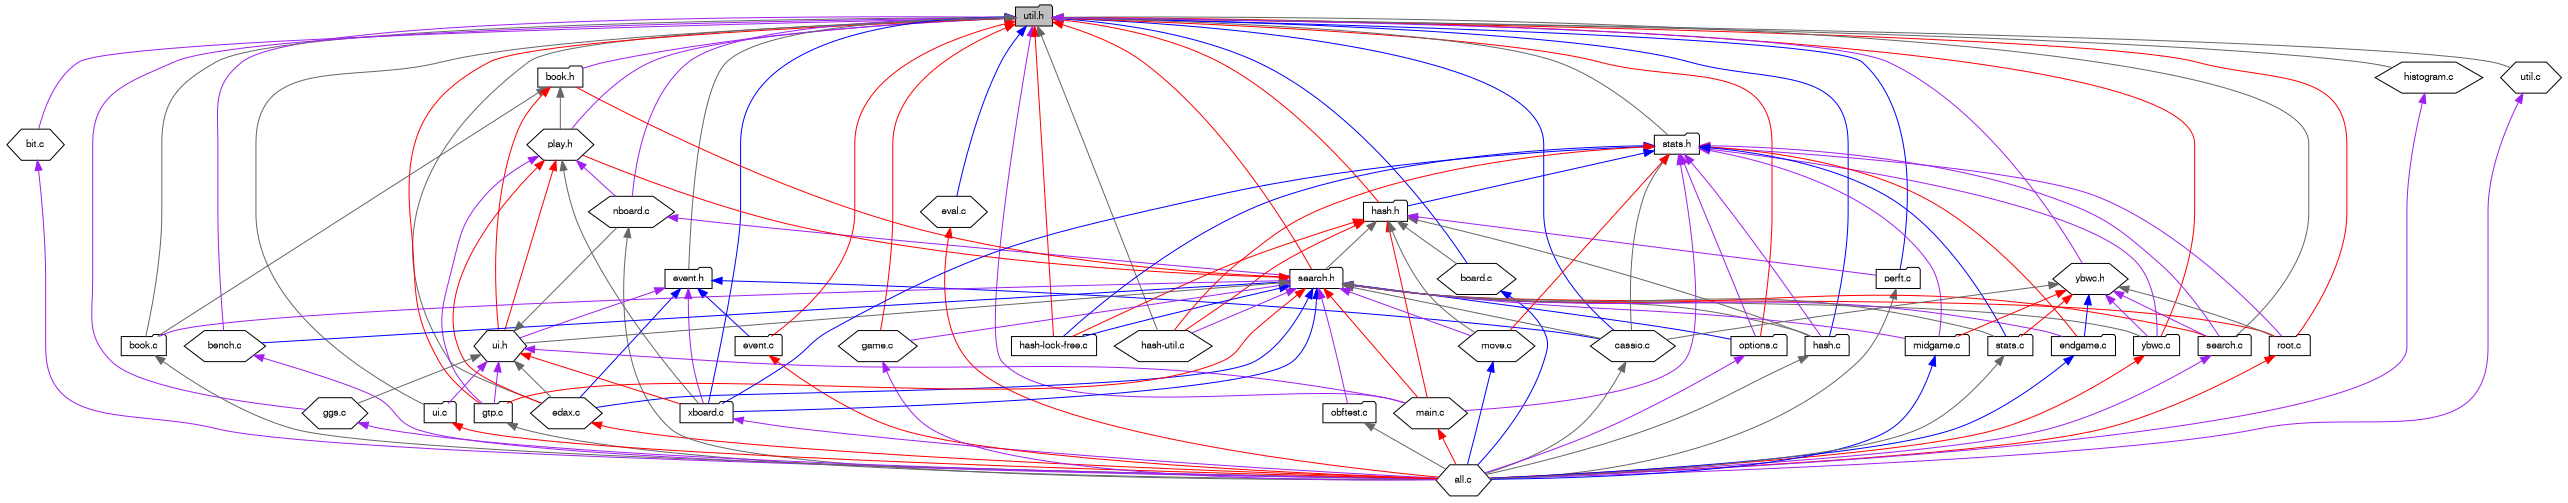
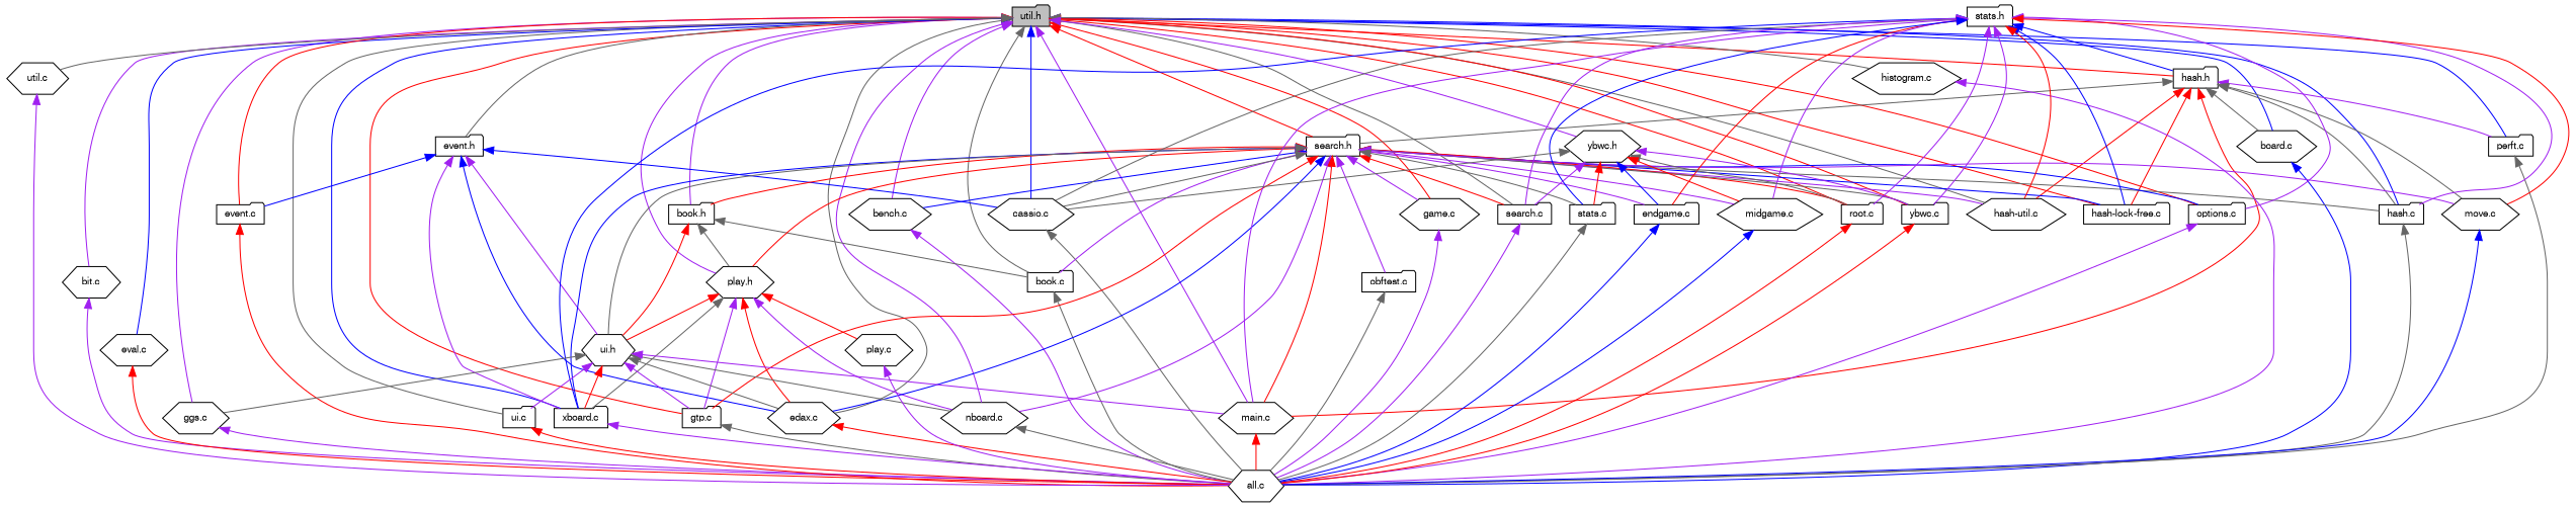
  digraph {
    node [color=black fontname=FreeSans fontsize=10 shape=folder]
    edge [color=purple dir=back fontname=FreeSans fontsize=10 labelfontname=FreeSans labelfontsize=10 style=solid]
    n1 [fillcolor=grey75 fontcolor=black height=0.2 label="util.h" style=filled width=0.4]
    n2 [height=0.2 label="bench.c" shape=hexagon width=0.4]
    n3 [height=0.2 label="bit.c" shape=hexagon width=0.4]
    n4 [height=0.2 label="board.c" shape=hexagon width=0.4]
    n5 [height=0.2 label="book.c" width=0.4]
    n6 [height=0.2 label="book.h" width=0.4]
    n7 [height=0.2 label="play.h" shape=hexagon width=0.4]
    n8 [height=0.2 label="edax.c" shape=hexagon width=0.4]
    n9 [height=0.2 label="gtp.c" width=0.4]
    n10 [height=0.2 label="nboard.c" shape=hexagon width=0.4]
    n11 [height=0.2 label="ggs.c" shape=hexagon width=0.4]
    n12 [height=0.2 label="main.c" shape=hexagon width=0.4]
    n13 [height=0.2 label="ui.c" width=0.4]
    n14 [height=0.2 label="xboard.c" width=0.4]
    n15 [height=0.2 label="cassio.c" shape=hexagon width=0.4]
    n16 [height=0.2 label="eval.c" shape=hexagon width=0.4]
    n17 [height=0.2 label="event.c" width=0.4]
    n18 [height=0.2 label="event.h" width=0.4]
    n19 [height=0.2 label="game.c" shape=hexagon width=0.4]
    n20 [height=0.2 label="hash-lock-free.c" width=0.4]
    n21 [height=0.2 label="hash-util.c" shape=hexagon width=0.4]
    n22 [height=0.2 label="hash.c" width=0.4]
    n23 [height=0.2 label="hash.h" width=0.4]
    n24 [height=0.2 label="perft.c" width=0.4]
    n25 [height=0.2 label="search.h" width=0.4]
    n26 [height=0.2 label="options.c" width=0.4]
    n27 [height=0.2 label="root.c" width=0.4]
    n28 [height=0.2 label="search.c" width=0.4]
    n29 [height=0.2 label="ybwc.c" width=0.4]
    n30 [height=0.2 label="histogram.c" shape=hexagon width=0.4]
    n31 [height=0.2 label="stats.h" width=0.4]
    n32 [height=0.2 label="util.c" shape=hexagon width=0.4]
    n33 [height=0.2 label="ybwc.h" shape=hexagon width=0.4]
    n34 [height=0.2 label="all.c" shape=hexagon width=0.4]
    n35 [height=0.2 label="ui.h" shape=hexagon width=0.4]
+   n36 [height=0.2 label="play.c" shape=hexagon width=0.4]
    n37 [height=0.2 label="move.c" shape=hexagon width=0.4]
    n38 [height=0.2 label="endgame.c" width=0.4]
-   n39 [height=0.2 label="midgame.c" width=0.4]
+   n39 [height=0.2 label="midgame.c" shape=hexagon width=0.4]
    n40 [height=0.2 label="obftest.c" width=0.4]
    n41 [height=0.2 label="stats.c" width=0.4]
    n1 -> n2
    n1 -> n3
    n1 -> n4 [color=blue]
    n1 -> n5 [color=gray40]
    n1 -> n6
    n1 -> n7
    n1 -> n8 [color=gray40]
    n1 -> n9 [color=red]
    n1 -> n10
    n1 -> n11
    n1 -> n12
    n1 -> n13 [color=gray40]
    n1 -> n14 [color=blue]
    n1 -> n15 [color=blue]
    n1 -> n16 [color=blue]
    n1 -> n17 [color=red]
    n1 -> n18 [color=gray40]
    n1 -> n19 [color=red]
    n1 -> n20 [color=red]
    n1 -> n21 [color=gray40]
    n1 -> n22 [color=blue]
    n1 -> n23 [color=red]
    n1 -> n24 [color=blue]
    n1 -> n25 [color=red]
    n1 -> n26 [color=red]
    n1 -> n27 [color=red]
    n1 -> n28 [color=gray40]
    n1 -> n29 [color=red]
    n1 -> n30 [color=gray40]
-   n1 -> n31 [color=gray40]
    n1 -> n32 [color=gray40]
    n1 -> n33
    n2 -> n34
    n3 -> n34
    n4 -> n34 [color=blue]
    n5 -> n34 [color=gray40]
    n6 -> n5 [color=gray40]
    n6 -> n7 [color=gray40]
    n6 -> n35 [color=red]
    n7 -> n8 [color=red]
    n7 -> n9
    n7 -> n10
    n7 -> n14 [color=gray40]
    n7 -> n35 [color=red]
+   n7 -> n36 [color=red]
    n8 -> n34 [color=red]
    n9 -> n34 [color=gray40]
    n10 -> n34 [color=gray40]
    n11 -> n34
    n12 -> n34 [color=red]
    n13 -> n34 [color=red]
    n14 -> n34
    n15 -> n34 [color=gray40]
    n16 -> n34 [color=red]
    n17 -> n34 [color=red]
    n18 -> n8 [color=blue]
    n18 -> n14
    n18 -> n15 [color=blue]
    n18 -> n17 [color=blue]
    n18 -> n35
    n19 -> n34
    n22 -> n34 [color=gray40]
    n23 -> n4 [color=gray40]
    n23 -> n12 [color=red]
    n23 -> n20 [color=red]
    n23 -> n21 [color=red]
    n23 -> n22 [color=gray40]
    n23 -> n24
    n23 -> n25 [color=gray40]
    n23 -> n37 [color=gray40]
    n24 -> n34 [color=gray40]
    n25 -> n2 [color=blue]
    n25 -> n5
    n25 -> n6 [color=red]
    n25 -> n7 [color=red]
    n25 -> n8 [color=blue]
    n25 -> n9 [color=red]
-   n10 -> n25
+   n25 -> n10
    n25 -> n12 [color=red]
    n25 -> n14 [color=blue]
    n25 -> n15 [color=gray40]
    n25 -> n19
    n25 -> n20 [color=blue]
    n25 -> n21
    n25 -> n22 [color=gray40]
    n25 -> n26 [color=blue]
    n25 -> n27 [color=red]
    n25 -> n28 [color=red]
    n25 -> n29 [color=gray40]
    n25 -> n35 [color=gray40]
    n25 -> n37
    n25 -> n38
    n25 -> n39
    n25 -> n40
    n25 -> n41 [color=gray40]
    n26 -> n34
    n27 -> n34 [color=red]
    n28 -> n34
    n29 -> n34 [color=red]
    n30 -> n34
    n31 -> n12
    n31 -> n14 [color=blue]
    n31 -> n15 [color=gray40]
    n31 -> n20 [color=blue]
    n31 -> n21 [color=red]
    n31 -> n22
    n31 -> n23 [color=blue]
    n31 -> n26
    n31 -> n27
    n31 -> n28
    n31 -> n29
    n31 -> n37 [color=red]
    n31 -> n38 [color=red]
    n31 -> n39
    n31 -> n41 [color=blue]
    n32 -> n34
    n33 -> n15 [color=gray40]
    n33 -> n27 [color=gray40]
    n33 -> n28
    n33 -> n29
    n33 -> n38 [color=blue]
    n33 -> n39 [color=red]
    n33 -> n41 [color=red]
    n35 -> n8 [color=gray40]
    n35 -> n9
    n35 -> n10 [color=gray40]
    n35 -> n11 [color=gray40]
    n35 -> n12
    n35 -> n13
    n35 -> n14 [color=red]
+   n36 -> n34
    n37 -> n34 [color=blue]
    n38 -> n34 [color=blue]
    n39 -> n34 [color=blue]
    n40 -> n34 [color=gray40]
    n41 -> n34 [color=gray40]
  }
